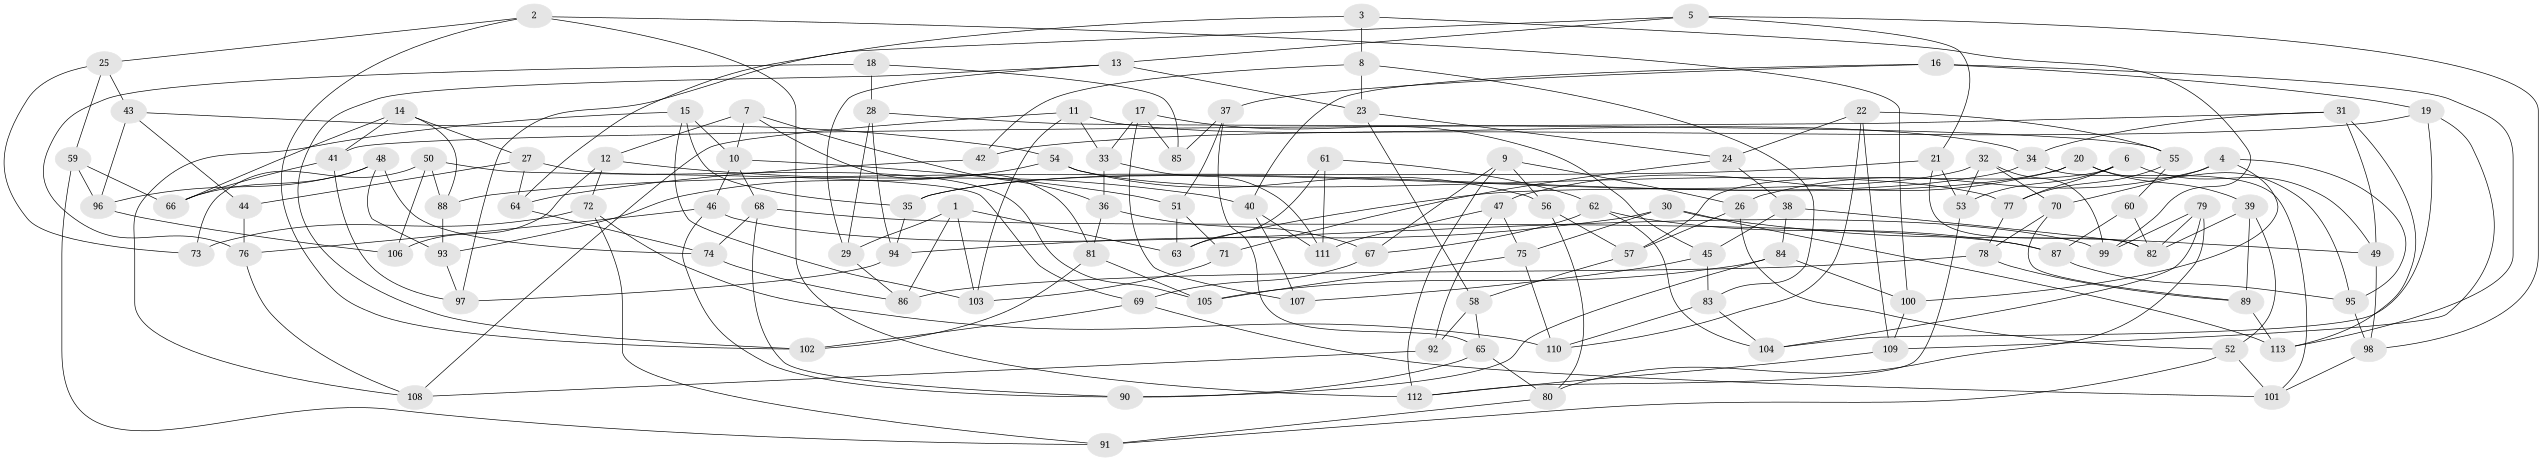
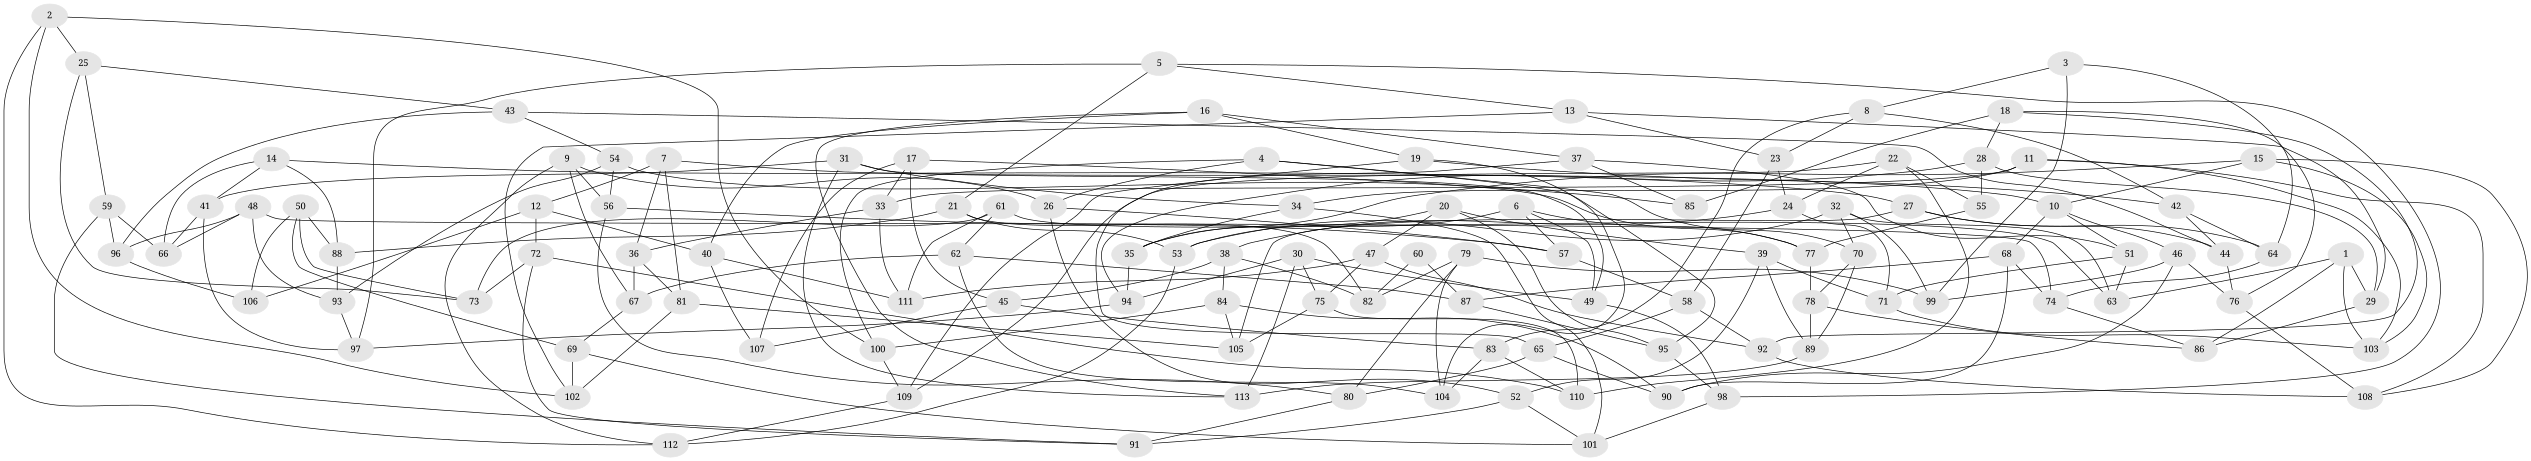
  graph {
    fontname="Noto Serif"
    node [color=gray90 fontname="Noto Serif" style=filled]
    edge [fontname="Noto Serif"]
    1
    29
    63
    86
    103
    2
    25
    100
    102
    112
    43
    59
    73
    109
    3
    8
    64
    99
    23
    42
    83
    74
    4
    26
    70
    95
    57
    52
    89
    78
    98
    5
    13
    21
    97
    53
    88
    82
    101
    6
    49
    77
    58
    7
    10
    12
    36
    81
    46
    51
    68
    40
    72
    106
    67
    105
    24
    44
    104
    110
    9
    56
    80
    69
    76
    90
    71
    87
    11
    33
    34
    108
    111
    35
    107
    91
    14
    27
    41
    66
    93
    15
    94
    60
    16
    19
    37
    113
    85
    65
    17
    45
    18
    28
    92
    55
    20
    39
    47
    75
    22
    38
    84
    54
    96
    30
    31
    32
    48
    50
    61
    62
    79
    1 -- 29
    1 -- 63
    1 -- 86
    1 -- 103
    29 -- 86
    2 -- 25
    2 -- 100
    2 -- 102
    2 -- 112
    25 -- 43
    25 -- 59
    25 -- 73
    100 -- 109
    43 -- 44
    43 -- 54
    43 -- 96
    59 -- 91
    59 -- 66
    59 -- 96
    109 -- 112
    3 -- 8
    3 -- 64
    3 -- 99
    8 -- 23
    8 -- 42
    8 -- 83
    64 -- 74
    23 -- 58
    23 -- 24
    42 -- 64
+   42 -- 44
    83 -- 104
    83 -- 110
    74 -- 86
    4 -- 100
    4 -- 26
    4 -- 70
    4 -- 95
    26 -- 57
    26 -- 52
    70 -- 89
    70 -- 78
    95 -- 98
    57 -- 58
    52 -- 101
    52 -- 91
    89 -- 113
    78 -- 86
    78 -- 89
    98 -- 101
    5 -- 98
    5 -- 13
    5 -- 21
    5 -- 97
    13 -- 29
    13 -- 102
    13 -- 23
    21 -- 53
    21 -- 88
    21 -- 82
    53 -- 112
    88 -- 93
    6 -- 57
    6 -- 53
    6 -- 49
    6 -- 77
    49 -- 98
    77 -- 78
    58 -- 65
    58 -- 92
    7 -- 10
    7 -- 12
    7 -- 36
    7 -- 81
    10 -- 46
    10 -- 51
    10 -- 68
    12 -- 40
    12 -- 72
    12 -- 106
    36 -- 81
    36 -- 67
    81 -- 102
    81 -- 105
    46 -- 99
    46 -- 76
    46 -- 90
    51 -- 63
    51 -- 71
    68 -- 74
    68 -- 90
    68 -- 87
    40 -- 111
    40 -- 107
    72 -- 73
    72 -- 110
    72 -- 91
    67 -- 69
    24 -- 71
    24 -- 38
    44 -- 76
    9 -- 112
    9 -- 26
    9 -- 67
    9 -- 56
    56 -- 57
    56 -- 80
    80 -- 91
    69 -- 102
    69 -- 101
    76 -- 108
    71 -- 103
    87 -- 95
    11 -- 103
    11 -- 33
    11 -- 34
    11 -- 108
    33 -- 36
    33 -- 111
    34 -- 101
    34 -- 35
    35 -- 94
    14 -- 88
    14 -- 27
    14 -- 41
    14 -- 66
    27 -- 64
    27 -- 105
    27 -- 44
    41 -- 97
    41 -- 66
    93 -- 97
    15 -- 103
    15 -- 10
    15 -- 108
    15 -- 35
    94 -- 97
    60 -- 82
    60 -- 87
    16 -- 40
    16 -- 19
    16 -- 37
    16 -- 113
    19 -- 109
    19 -- 42
    19 -- 104
    37 -- 51
    37 -- 85
    37 -- 65
    65 -- 80
    65 -- 90
    17 -- 33
    17 -- 107
    17 -- 85
    17 -- 45
    45 -- 83
    45 -- 107
    18 -- 76
    18 -- 85
    18 -- 28
+   18 -- 92
    28 -- 29
    28 -- 94
    28 -- 55
    92 -- 108
    55 -- 77
-   55 -- 60
    20 -- 95
    20 -- 35
    20 -- 39
    20 -- 47
    39 -- 52
    39 -- 89
-   39 -- 82
+   39 -- 71
    47 -- 111
    47 -- 92
    47 -- 75
    75 -- 105
    75 -- 110
    22 -- 109
    22 -- 24
    22 -- 110
    22 -- 55
    38 -- 82
    38 -- 45
    38 -- 84
    84 -- 100
    84 -- 105
    84 -- 90
    54 -- 77
    54 -- 56
    54 -- 93
    96 -- 106
    30 -- 49
    30 -- 94
    30 -- 113
    30 -- 75
    31 -- 49
    31 -- 34
    31 -- 41
    31 -- 113
    32 -- 63
    32 -- 99
    32 -- 70
    32 -- 53
    48 -- 74
    48 -- 66
    48 -- 93
    48 -- 96
    50 -- 73
    50 -- 88
    50 -- 106
    50 -- 69
    61 -- 63
+   61 -- 73
    61 -- 111
    61 -- 62
    62 -- 67
    62 -- 104
    62 -- 87
    79 -- 99
    79 -- 82
    79 -- 104
    79 -- 80
  }
